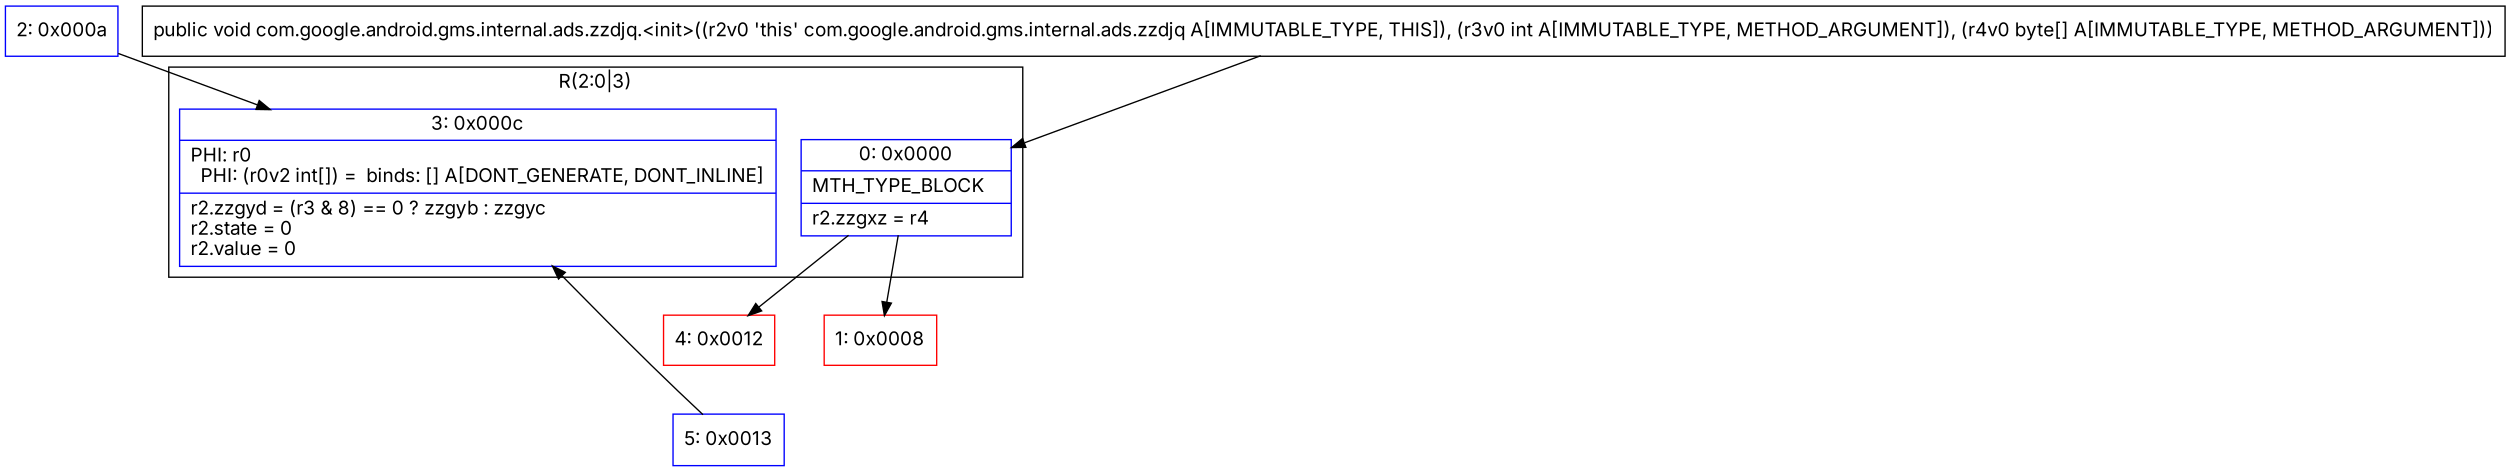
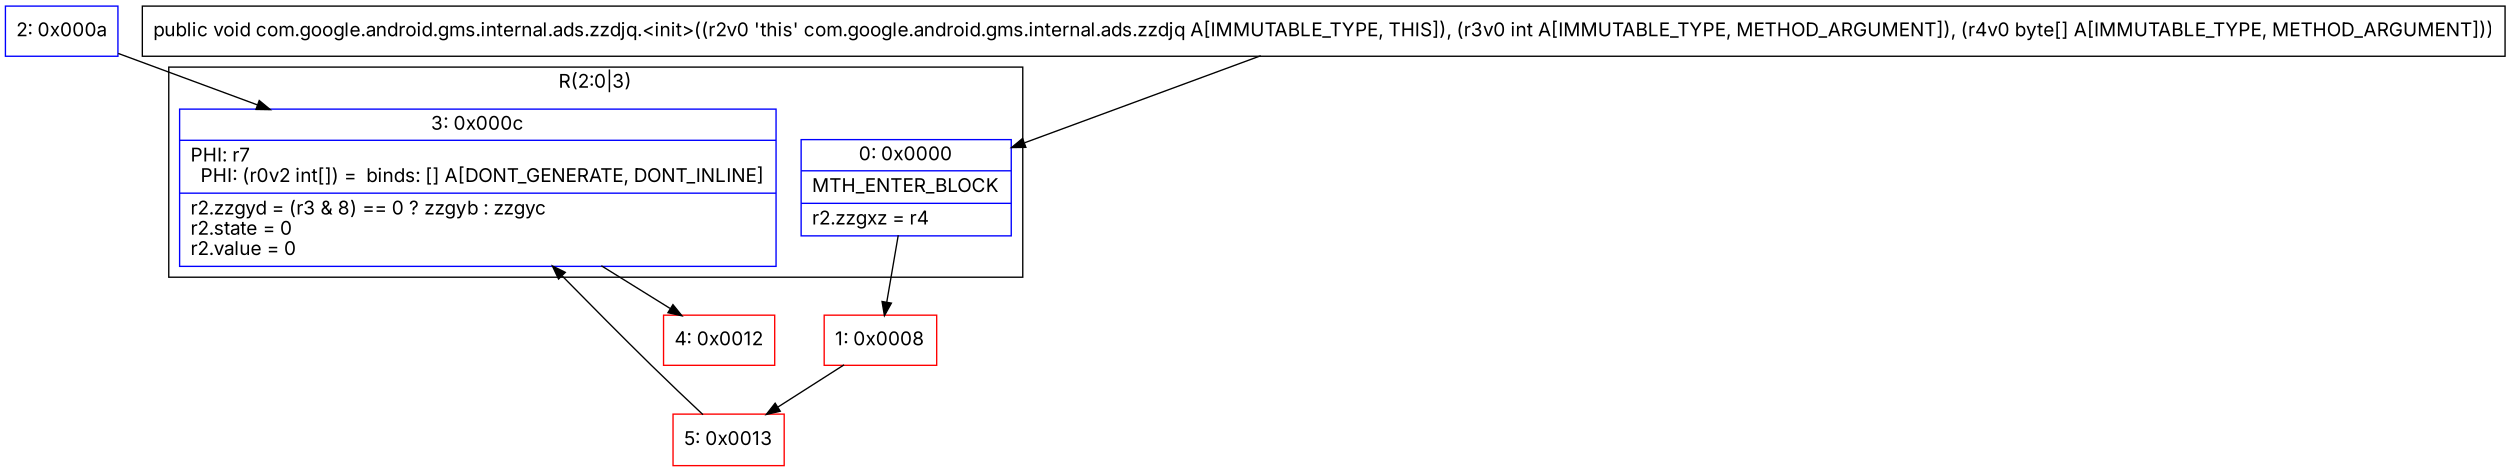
  digraph {
    fontname=Inter
    node [color=blue fontname=Inter shape=record]
    edge [fontname=Inter]
-   n1 [label="{0\:\ 0x0000|MTH_TYPE_BLOCK\l|r2.zzgxz = r4\l}"]
-   n2 [label="{3\:\ 0x000c|PHI: r0 \l  PHI: (r0v2 int[]) =  binds: [] A[DONT_GENERATE, DONT_INLINE]\l|r2.zzgyd = (r3 & 8) == 0 ? zzgyb : zzgyc\lr2.state = 0\lr2.value = 0\l}"]
+   n1 [label="{0\:\ 0x0000|MTH_ENTER_BLOCK\l|r2.zzgxz = r4\l}"]
+   n2 [label="{3\:\ 0x000c|PHI: r7 \l  PHI: (r0v2 int[]) =  binds: [] A[DONT_GENERATE, DONT_INLINE]\l|r2.zzgyd = (r3 & 8) == 0 ? zzgyb : zzgyc\lr2.state = 0\lr2.value = 0\l}"]
    n3 [color=red label="{1\:\ 0x0008}"]
    n4 [color=red label="{4\:\ 0x0012}"]
-   n5 [label="{5\:\ 0x0013}"]
+   n5 [color=red label="{5\:\ 0x0013}"]
    n6 [label="{2\:\ 0x000a}"]
    n7 [label="{public void com.google.android.gms.internal.ads.zzdjq.\<init\>((r2v0 'this' com.google.android.gms.internal.ads.zzdjq A[IMMUTABLE_TYPE, THIS]), (r3v0 int A[IMMUTABLE_TYPE, METHOD_ARGUMENT]), (r4v0 byte[] A[IMMUTABLE_TYPE, METHOD_ARGUMENT])) }" color=""]
    subgraph cluster_1 {
      label="R(2:0|3)"
      n1
      n2
    }
    n1 -> n3
-   n1 -> n4
+   n2 -> n4
+   n3 -> n5
    n5 -> n2
    n6 -> n2
    n7 -> n1
  }
